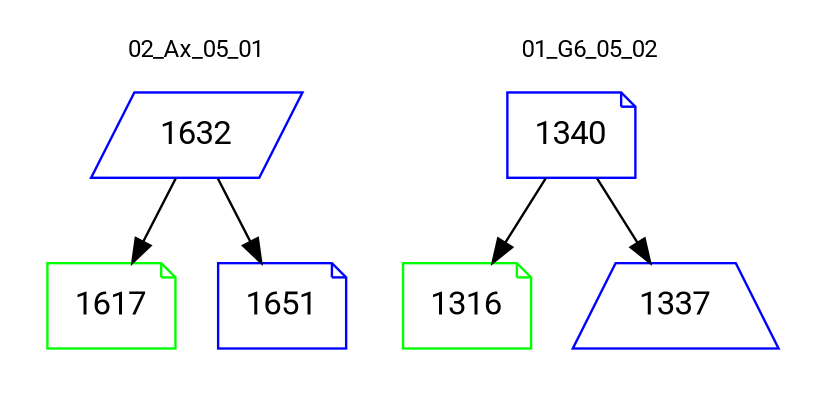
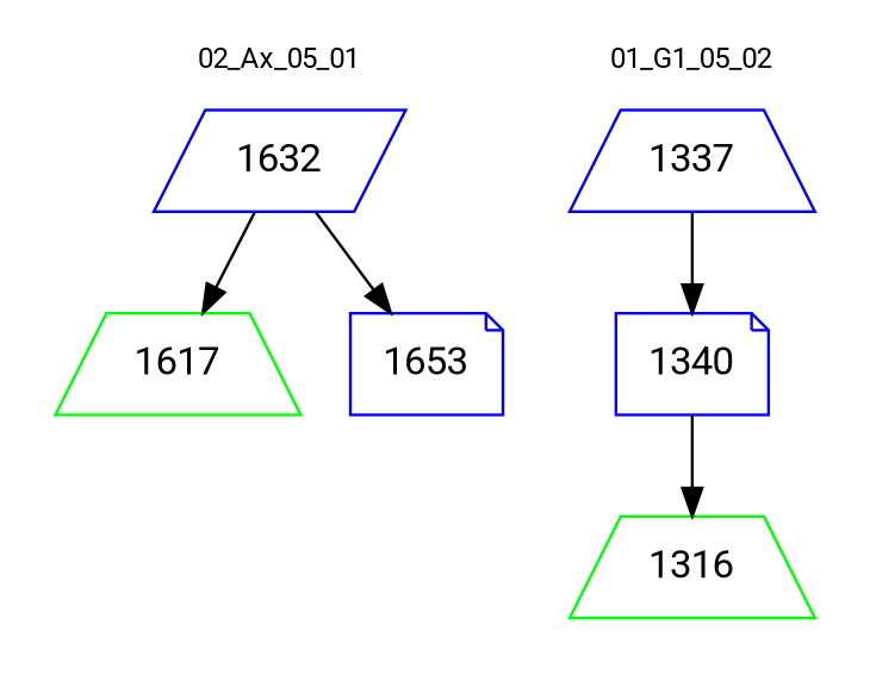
  digraph {
    fontname=Roboto
    node [color=blue fontname=Roboto shape=note]
    edge [color=black fontname=Roboto]
    n1 [label=1632 shape=parallelogram]
-   n2 [color=green label=1617]
-   n3 [label=1651]
+   n2 [color=green label=1617 shape=trapezium]
+   n3 [label=1653]
    n4 [label=1340]
-   n5 [color=green label=1316]
+   n5 [color=green label=1316 shape=trapezium]
    n6 [label=1337 shape=trapezium]
    subgraph cluster_1 {
      color=white
      fontsize=10
      label="02_Ax_05_01"
      n1
      n2
      n3
    }
    subgraph cluster_2 {
      color=white
      fontsize=10
-     label="01_G6_05_02"
+     label="01_G1_05_02"
      n4
      n5
      n6
    }
    n1 -> n2
    n1 -> n3
    n4 -> n5
-   n4 -> n6
+   n6 -> n4
  }
